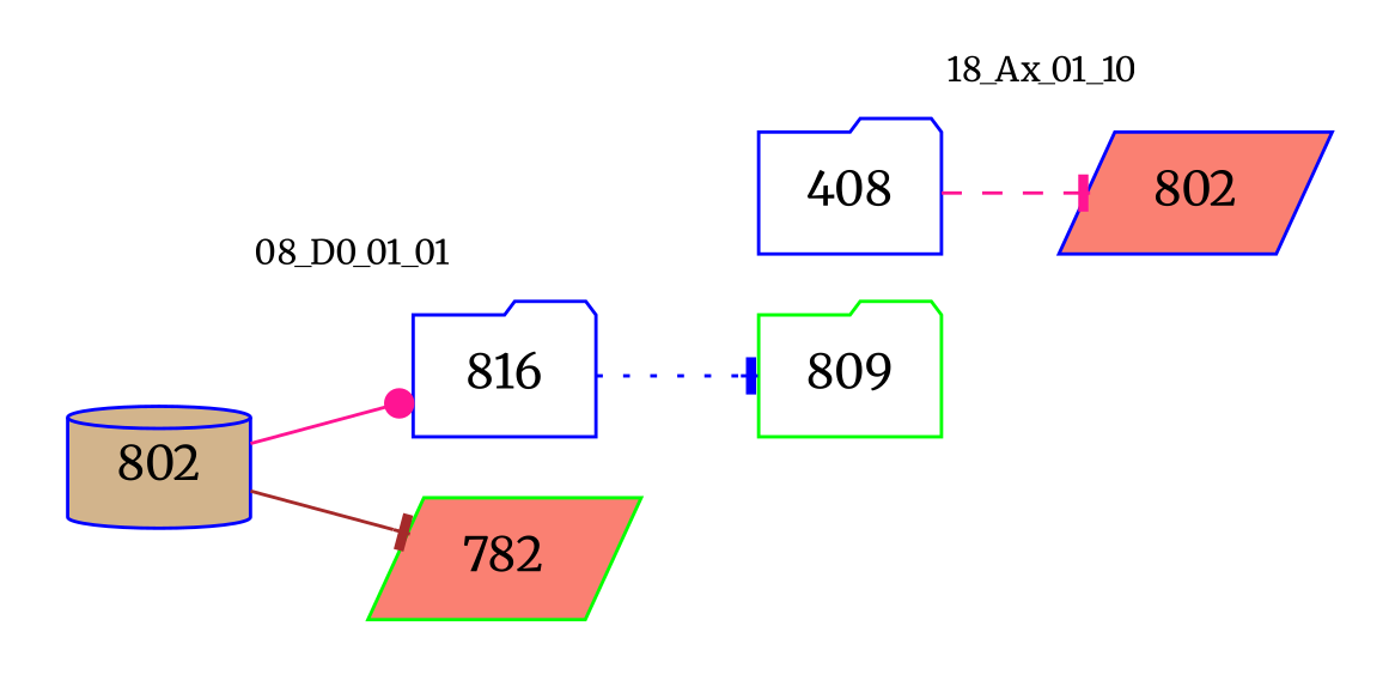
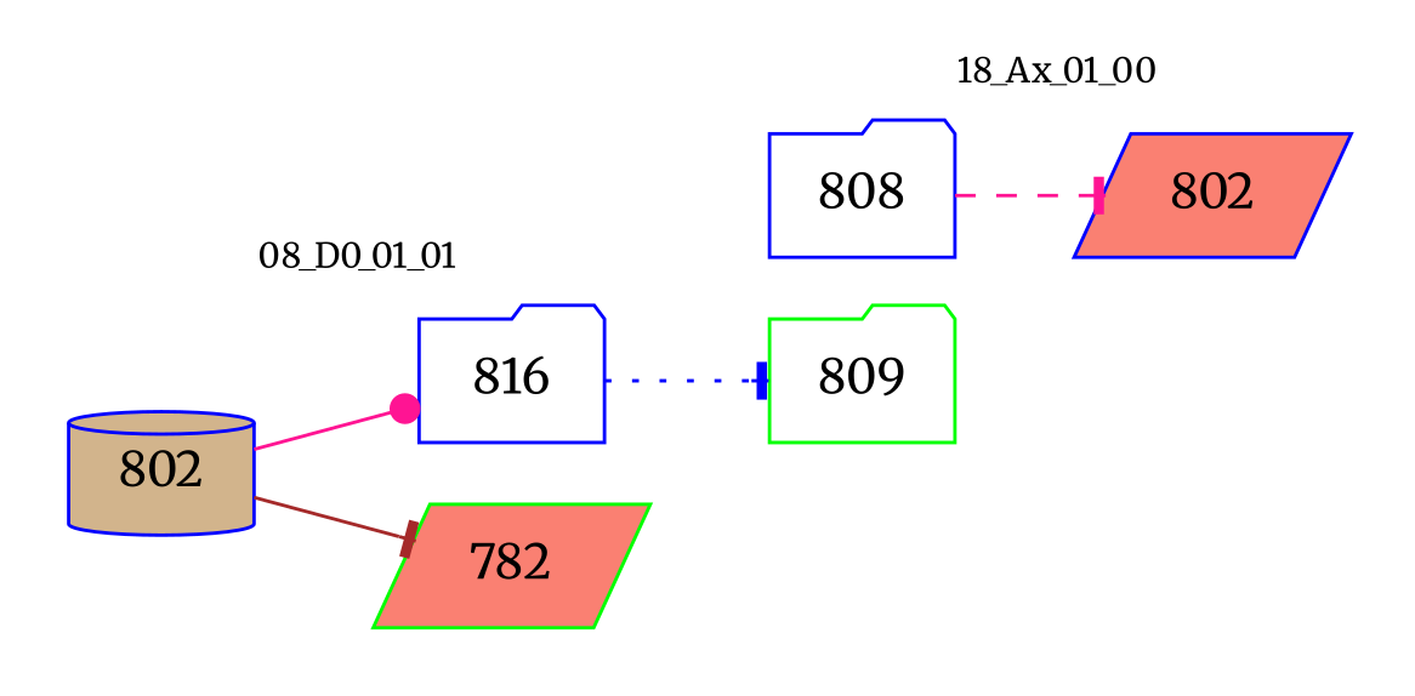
  digraph {
    fontname=Merriweather
    rankdir=LR
    node [color=blue fillcolor=white fontname=Merriweather shape=folder style=filled]
    edge [arrowhead=tee color=deeppink fontname=Merriweather style=solid]
-   n1 [label=408]
+   n1 [label=808]
    n2 [fillcolor=salmon label=802 shape=parallelogram]
    n3 [color=green label=809]
    n4 [fillcolor=tan label=802 shape=cylinder]
    n5 [color=green fillcolor=salmon label=782 shape=parallelogram]
    n6 [label=816]
    subgraph cluster_1 {
      color=white
      fontsize=10
-     label="18_Ax_01_10"
+     label="18_Ax_01_00"
      n1
      n2
      n3
    }
    subgraph cluster_2 {
      color=white
      fontsize=10
      label="08_D0_01_01"
      n4
      n5
      n6
    }
    n1 -> n2 [style=dashed]
    n4 -> n5 [color=brown]
    n4 -> n6 [arrowhead=dot]
    n6 -> n3 [color=blue style=dotted]
  }
